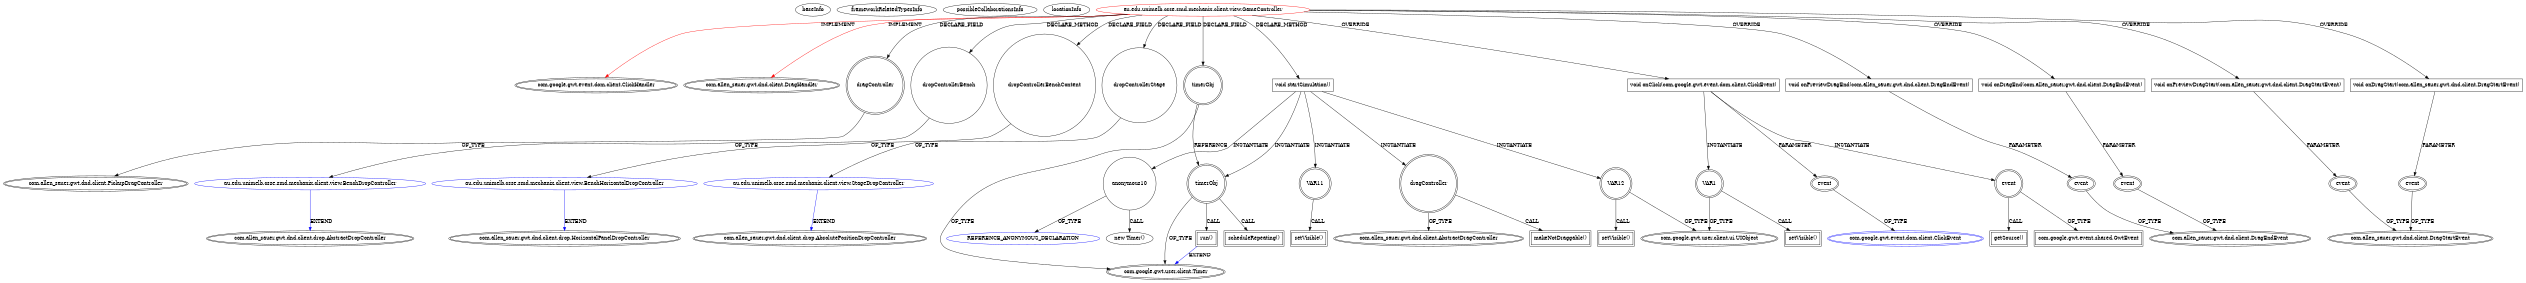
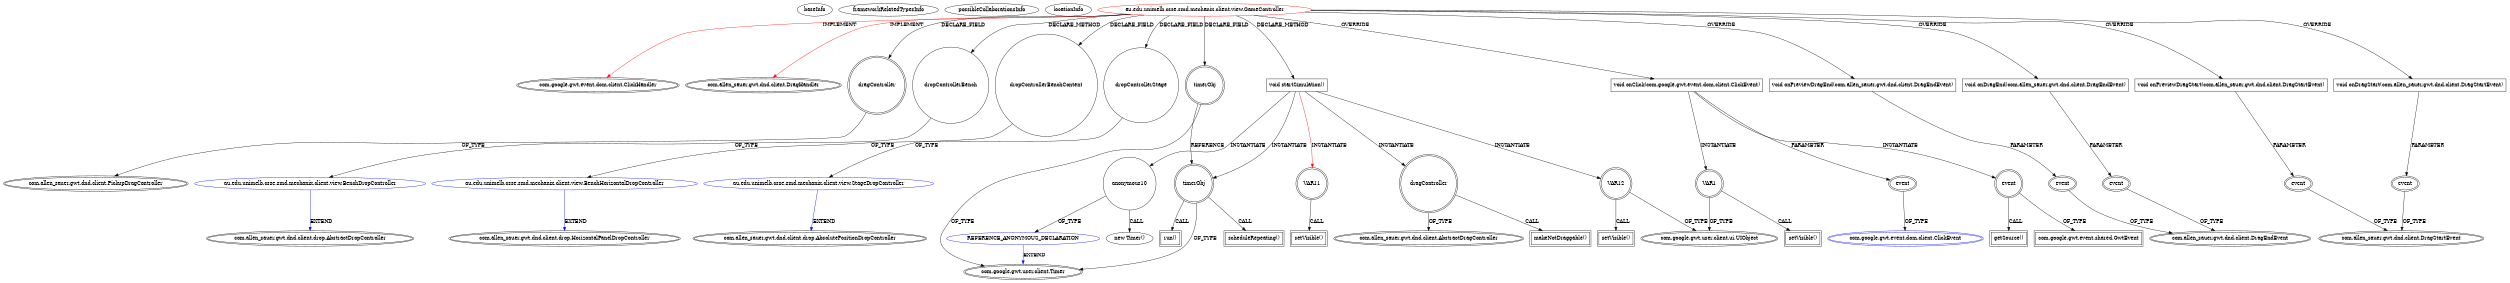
  digraph {
    node [isFrameworkType=true vertexType=FRAMEWORK_CLASS_TYPE peripheries=2]
    baseInfo [category=extension_graph graphId=729 isAnonymous=false possibleRelation=true isFrameworkType="" vertexType="" peripheries=""]
    frameworkRelatedTypesInfo [0="com.google.gwt.event.dom.client.ClickHandler" 1="com.allen_sauer.gwt.dnd.client.DragHandler" isFrameworkType="" vertexType="" peripheries=""]
    possibleCollaborationsInfo [0="729~FIELD_DECLARATION-~com.google.gwt.event.dom.client.ClickHandler com.allen_sauer.gwt.dnd.client.DragHandler ~com.allen_sauer.gwt.dnd.client.drop.HorizontalPanelDropController ~false~false" 1="729~FIELD_DECLARATION-~com.google.gwt.event.dom.client.ClickHandler com.allen_sauer.gwt.dnd.client.DragHandler ~com.allen_sauer.gwt.dnd.client.drop.AbstractDropController ~false~false" 2="729~CLIENT_METHOD_DECLARATION-INSTANTIATION-~com.google.gwt.event.dom.client.ClickHandler com.allen_sauer.gwt.dnd.client.DragHandler ~com.google.gwt.user.client.Timer ~false~true" 3="729~FIELD_DECLARATION-~com.google.gwt.event.dom.client.ClickHandler com.allen_sauer.gwt.dnd.client.DragHandler ~com.allen_sauer.gwt.dnd.client.drop.AbsolutePositionDropController ~false~false" isFrameworkType="" vertexType="" peripheries=""]
    locationInfo [contextSignature=GameController filePath="/aramk-mechanix/mechanix-master/src/au/edu/unimelb/csse/smd/mechanix/client/view/GameController.java" graphId=729 projectName="aramk-mechanix" isFrameworkType="" vertexType="" peripheries=""]
    n5 [color=red isFrameworkType=false label="au.edu.unimelb.csse.smd.mechanix.client.view.GameController" vertexType=ROOT_CLIENT_CLASS_DECLARATION peripheries=""]
    n6 [label="com.google.gwt.event.dom.client.ClickHandler" vertexType=FRAMEWORK_INTERFACE_TYPE]
    n7 [label="com.allen_sauer.gwt.dnd.client.DragHandler" vertexType=FRAMEWORK_INTERFACE_TYPE]
    n8 [label=dragController shape=circle vertexType=FIELD_DECLARATION]
    n9 [isFrameworkType=false label=dropControllerBench shape=circle vertexType=FIELD_DECLARATION peripheries=""]
    n10 [isFrameworkType=false label=dropControllerBenchContent shape=circle vertexType=FIELD_DECLARATION peripheries=""]
    n11 [isFrameworkType=false label=dropControllerStage shape=circle vertexType=FIELD_DECLARATION peripheries=""]
    n12 [label=timerObj shape=circle vertexType=FIELD_DECLARATION]
    n13 [isFrameworkType=false label="void onClick(com.google.gwt.event.dom.client.ClickEvent)" shape=box vertexType=OVERRIDING_METHOD_DECLARATION peripheries=""]
    n14 [isFrameworkType=false label="void onDragEnd(com.allen_sauer.gwt.dnd.client.DragEndEvent)" shape=box vertexType=OVERRIDING_METHOD_DECLARATION peripheries=""]
    n15 [isFrameworkType=false label="void onDragStart(com.allen_sauer.gwt.dnd.client.DragStartEvent)" shape=box vertexType=OVERRIDING_METHOD_DECLARATION peripheries=""]
    n16 [isFrameworkType=false label="void onPreviewDragEnd(com.allen_sauer.gwt.dnd.client.DragEndEvent)" shape=box vertexType=OVERRIDING_METHOD_DECLARATION peripheries=""]
    n17 [isFrameworkType=false label="void onPreviewDragStart(com.allen_sauer.gwt.dnd.client.DragStartEvent)" shape=box vertexType=OVERRIDING_METHOD_DECLARATION peripheries=""]
    n18 [isFrameworkType=false label="void startSimulation()" shape=box vertexType=CLIENT_METHOD_DECLARATION peripheries=""]
    n19 [label="com.allen_sauer.gwt.dnd.client.PickupDragController"]
    n20 [color=blue isFrameworkType=false label="au.edu.unimelb.csse.smd.mechanix.client.view.BenchDropController" vertexType=REFERENCE_CLIENT_CLASS_DECLARATION peripheries=""]
    n21 [color=blue isFrameworkType=false label="au.edu.unimelb.csse.smd.mechanix.client.view.BenchHorizontalDropController" vertexType=REFERENCE_CLIENT_CLASS_DECLARATION peripheries=""]
    n22 [color=blue isFrameworkType=false label="au.edu.unimelb.csse.smd.mechanix.client.view.StageDropController" vertexType=REFERENCE_CLIENT_CLASS_DECLARATION peripheries=""]
    n23 [label="com.google.gwt.user.client.Timer"]
    n24 [label=timerObj shape=circle vertexType=VARIABLE_EXPRESION]
    n25 [label=event vertexType=PARAMETER_DECLARATION]
    n26 [label=event shape=circle vertexType=VARIABLE_EXPRESION]
    n27 [label=VAR1 shape=circle vertexType=VARIABLE_EXPRESION]
    n28 [label=event vertexType=PARAMETER_DECLARATION]
    n29 [label=event vertexType=PARAMETER_DECLARATION]
    n30 [label=event vertexType=PARAMETER_DECLARATION]
    n31 [label=event vertexType=PARAMETER_DECLARATION]
    n32 [isFrameworkType=false label=anonymous10 shape=circle vertexType=VARIABLE_EXPRESION peripheries=""]
    n33 [label=VAR11 shape=circle vertexType=VARIABLE_EXPRESION]
    n34 [label=VAR12 shape=circle vertexType=VARIABLE_EXPRESION]
    n35 [label=dragController shape=circle vertexType=VARIABLE_EXPRESION]
    n36 [label="com.allen_sauer.gwt.dnd.client.drop.AbstractDropController"]
    n37 [label="com.allen_sauer.gwt.dnd.client.drop.HorizontalPanelDropController"]
    n38 [label="com.allen_sauer.gwt.dnd.client.drop.AbsolutePositionDropController"]
    n39 [label="scheduleRepeating()" shape=box vertexType=INSIDE_CALL]
    n40 [label="run()" shape=box vertexType=INSIDE_CALL]
    n41 [color=blue label="com.google.gwt.event.dom.client.ClickEvent"]
    n42 [label="com.google.gwt.event.shared.GwtEvent" shape=box]
    n43 [label="getSource()" shape=box vertexType=INSIDE_CALL]
    n44 [label="com.google.gwt.user.client.ui.UIObject"]
    n45 [label="setVisible()" shape=box vertexType=INSIDE_CALL]
    n46 [label="com.allen_sauer.gwt.dnd.client.DragEndEvent"]
    n47 [label="com.allen_sauer.gwt.dnd.client.DragStartEvent"]
    n48 [color=blue isFrameworkType=false label=REFERENCE_ANONYMOUS_DECLARATION vertexType=REFERENCE_ANONYMOUS_DECLARATION peripheries=""]
    n49 [isFrameworkType=false label="new Timer()" vertexType=CONSTRUCTOR_CALL peripheries=""]
    n50 [label="setVisible()" shape=box vertexType=INSIDE_CALL]
    n51 [label="setVisible()" shape=box vertexType=INSIDE_CALL]
    n52 [label="com.allen_sauer.gwt.dnd.client.AbstractDragController"]
    n53 [label="makeNotDraggable()" shape=box vertexType=INSIDE_CALL]
    n5 -> n6 [color=red label=IMPLEMENT]
    n5 -> n7 [color=red label=IMPLEMENT]
    n5 -> n8 [label=DECLARE_FIELD]
    n5 -> n9 [label=DECLARE_METHOD]
    n5 -> n10 [label=DECLARE_FIELD]
    n5 -> n11 [label=DECLARE_FIELD]
    n5 -> n12 [label=DECLARE_FIELD]
    n5 -> n13 [label=OVERRIDE]
    n5 -> n14 [label=OVERRIDE]
    n5 -> n15 [label=OVERRIDE]
    n5 -> n16 [label=OVERRIDE]
    n5 -> n17 [label=OVERRIDE]
    n5 -> n18 [label=DECLARE_METHOD]
    n8 -> n19 [label=OF_TYPE]
    n9 -> n20 [label=OF_TYPE]
    n10 -> n21 [label=OF_TYPE]
    n11 -> n22 [label=OF_TYPE]
    n12 -> n23 [label=OF_TYPE]
    n12 -> n24 [label=REFERENCE]
    n13 -> n25 [label=PARAMETER]
    n13 -> n26 [label=INSTANTIATE]
    n13 -> n27 [label=INSTANTIATE]
    n14 -> n28 [label=PARAMETER]
    n15 -> n29 [label=PARAMETER]
    n16 -> n30 [label=PARAMETER]
    n17 -> n31 [label=PARAMETER]
    n18 -> n24 [label=INSTANTIATE]
    n18 -> n32 [label=INSTANTIATE]
-   n18 -> n33 [label=INSTANTIATE]
+   n18 -> n33 [label=INSTANTIATE color=red]
    n18 -> n34 [label=INSTANTIATE]
    n18 -> n35 [label=INSTANTIATE]
    n20 -> n36 [color=blue label=EXTEND]
    n21 -> n37 [color=blue label=EXTEND]
    n22 -> n38 [color=blue label=EXTEND]
    n24 -> n23 [label=OF_TYPE]
    n24 -> n39 [label=CALL]
    n24 -> n40 [label=CALL]
    n25 -> n41 [label=OF_TYPE]
    n26 -> n42 [label=OF_TYPE]
    n26 -> n43 [label=CALL]
    n27 -> n44 [label=OF_TYPE]
    n27 -> n45 [label=CALL]
    n28 -> n46 [label=OF_TYPE]
    n29 -> n47 [label=OF_TYPE]
    n30 -> n46 [label=OF_TYPE]
    n31 -> n47 [label=OF_TYPE]
    n32 -> n48 [label=OF_TYPE]
    n32 -> n49 [label=CALL]
    n33 -> n50 [label=CALL]
    n34 -> n44 [label=OF_TYPE]
    n34 -> n51 [label=CALL]
    n35 -> n52 [label=OF_TYPE]
    n35 -> n53 [label=CALL]
-   n40 -> n23 [color=blue label=EXTEND]
+   n48 -> n23 [color=blue label=EXTEND]
  }
